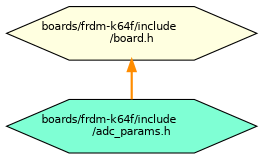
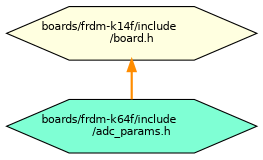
  digraph {
    node [color=black fontname=Helvetica fontsize=10 shape=hexagon style=filled]
-   n1 [fillcolor=lightyellow fontcolor=black height=0.2 label="boards/frdm-k64f/include\l/board.h" width=0.4]
+   n1 [fillcolor=lightyellow fontcolor=black height=0.2 label="boards/frdm-k14f/include\l/board.h" width=0.4]
    n2 [fillcolor=aquamarine height=0.2 label="boards/frdm-k64f/include\l/adc_params.h" width=0.4]
    n1 -> n2 [color=darkorange dir=back fontname=Helvetica fontsize=10 labelfontname=Helvetica labelfontsize=10 style=bold]
  }
